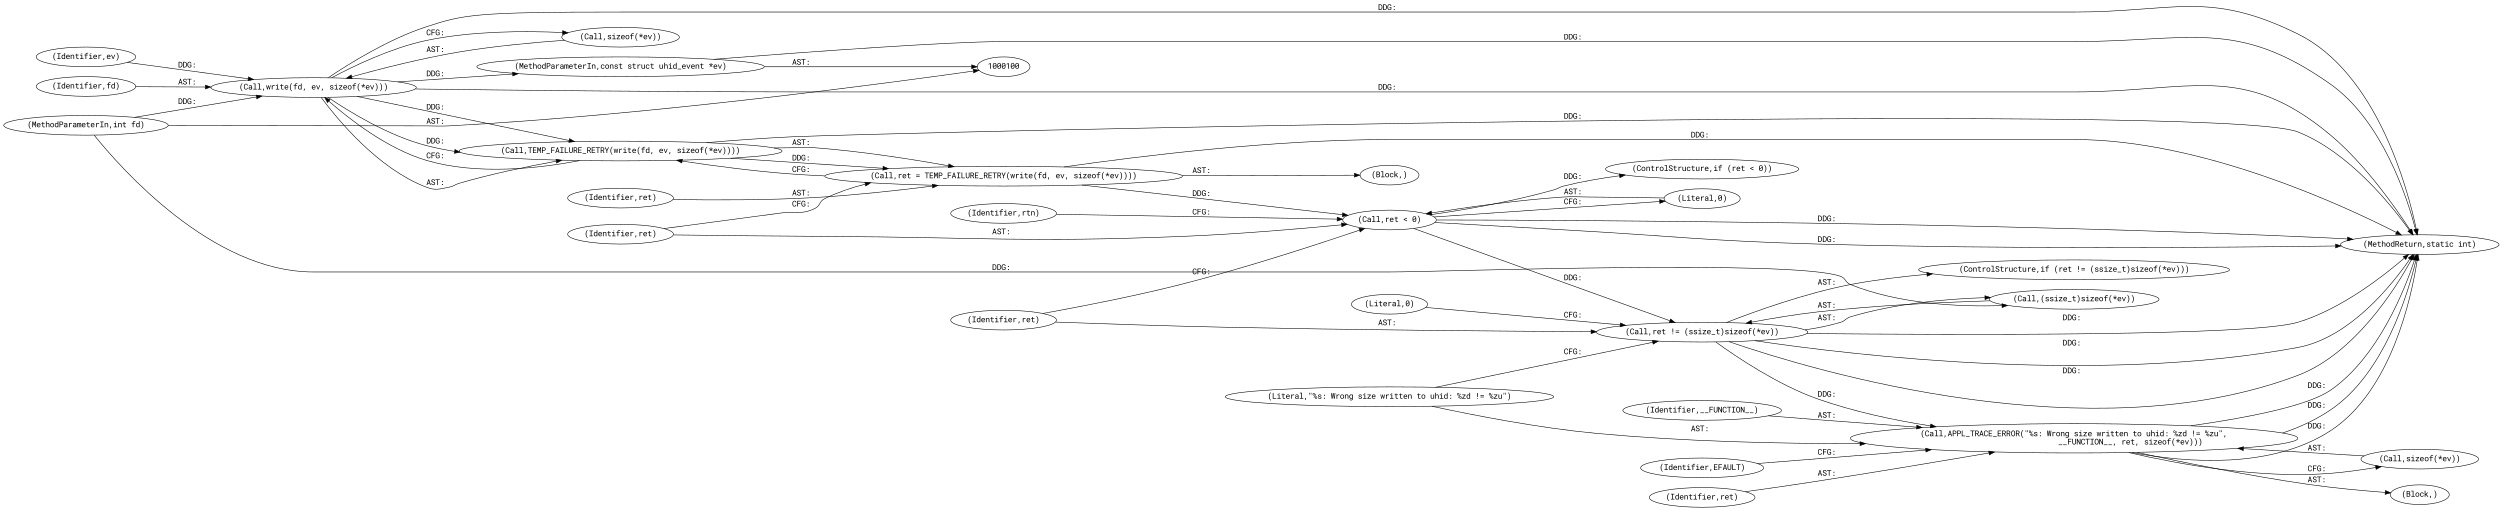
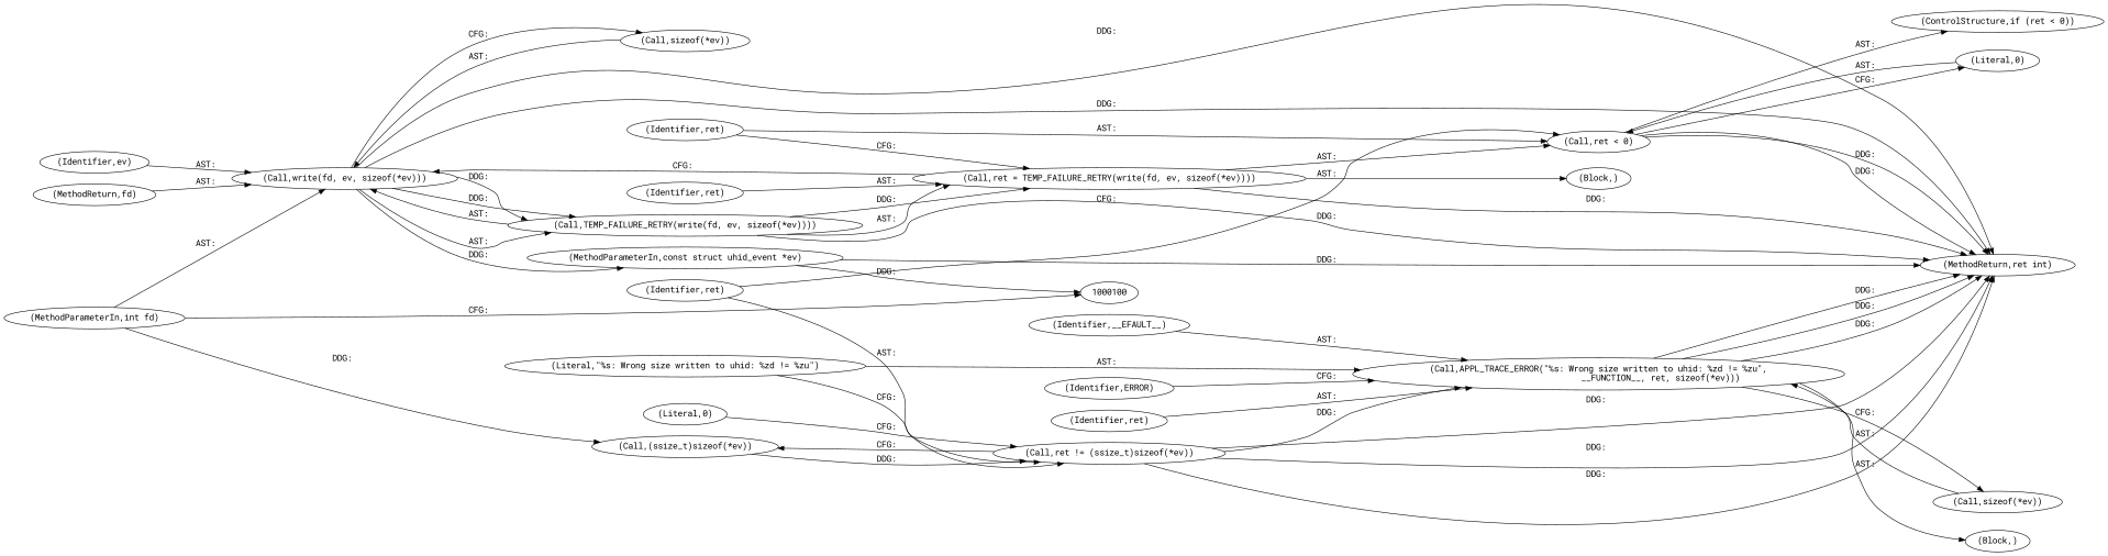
  digraph {
    fontname="Roboto Mono"
    rankdir=LR
    node [fontname="Roboto Mono"]
    edge [fontname="Roboto Mono"]
    n1 [label="(Call,write(fd, ev, sizeof(*ev)))"]
    n2 [label="(Call,TEMP_FAILURE_RETRY(write(fd, ev, sizeof(*ev))))"]
    n3 [label="(Call,sizeof(*ev))"]
-   n4 [label="(MethodReturn,static int)"]
+   n4 [label="(MethodReturn,ret int)"]
    n5 [label="(MethodParameterIn,const struct uhid_event *ev)"]
    n6 [label="(Call,ret = TEMP_FAILURE_RETRY(write(fd, ev, sizeof(*ev))))"]
    n7 [label="(MethodParameterIn,int fd)"]
    1000100
    n9 [label="(Call,(ssize_t)sizeof(*ev))"]
    n10 [label="(Call,ret < 0)"]
    n11 [label="(Block,)"]
    n12 [label="(Call,ret != (ssize_t)sizeof(*ev))"]
    n13 [label="(ControlStructure,if (ret < 0))"]
    n14 [label="(Literal,0)"]
    n15 [label="(Call,APPL_TRACE_ERROR(\"%s: Wrong size written to uhid: %zd != %zu\",\n                         __FUNCTION__, ret, sizeof(*ev)))"]
-   n16 [label="(ControlStructure,if (ret != (ssize_t)sizeof(*ev)))"]
    n17 [label="(Call,sizeof(*ev))"]
    n18 [label="(Block,)"]
    n19 [label="(Literal,\"%s: Wrong size written to uhid: %zd != %zu\")"]
-   n20 [label="(Identifier,EFAULT)"]
+   n20 [label="(Identifier,ERROR)"]
    n21 [label="(Identifier,ret)"]
-   n22 [label="(Identifier,__FUNCTION__)"]
+   n22 [label="(Identifier,__EFAULT__)"]
    n23 [label="(Literal,0)"]
    n24 [label="(Identifier,ret)"]
    n25 [label="(Identifier,ret)"]
-   n26 [label="(Identifier,fd)"]
+   n26 [label="(MethodReturn,fd)"]
    n27 [label="(Identifier,ret)"]
    n28 [label="(Identifier,ev)"]
-   n29 [label="(Identifier,rtn)"]
    n1 -> n2 [label="AST: "]
    n1 -> n2 [label="DDG: "]
    n1 -> n2 [label="DDG: "]
    n1 -> n3 [label="CFG: "]
    n1 -> n4 [label="DDG: "]
    n1 -> n4 [label="DDG: "]
    n1 -> n5 [label="DDG: "]
-   n2 -> n1 [label="CFG: "]
+   n2 -> n1 [label="AST: "]
    n2 -> n4 [label="DDG: "]
    n2 -> n6 [label="AST: "]
    n2 -> n6 [label="DDG: "]
    n3 -> n1 [label="AST: "]
    n5 -> n4 [label="DDG: "]
-   n5 -> 1000100 [label="AST: "]
-   n6 -> n2 [label="CFG: "]
+   n5 -> 1000100 [label="DDG: "]
+   n6 -> n1 [label="CFG: "]
    n6 -> n4 [label="DDG: "]
-   n6 -> n10 [label="DDG: "]
+   n6 -> n10 [label="AST: "]
    n6 -> n11 [label="AST: "]
-   n7 -> n1 [label="DDG: "]
-   n7 -> 1000100 [label="AST: "]
+   n7 -> n1 [label="AST: "]
+   n7 -> 1000100 [label="CFG: "]
    n7 -> n9 [label="DDG: "]
-   n9 -> n12 [label="AST: "]
+   n9 -> n12 [label="DDG: "]
    n10 -> n4 [label="DDG: "]
    n10 -> n4 [label="DDG: "]
-   n10 -> n12 [label="DDG: "]
-   n10 -> n13 [label="DDG: "]
+   n10 -> n13 [label="AST: "]
    n10 -> n14 [label="CFG: "]
    n12 -> n4 [label="DDG: "]
    n12 -> n4 [label="DDG: "]
    n12 -> n4 [label="DDG: "]
-   n12 -> n9 [label="AST: "]
+   n12 -> n9 [label="CFG: "]
    n12 -> n15 [label="DDG: "]
-   n12 -> n16 [label="AST: "]
    n14 -> n10 [label="AST: "]
    n15 -> n4 [label="DDG: "]
    n15 -> n4 [label="DDG: "]
    n15 -> n4 [label="DDG: "]
    n15 -> n17 [label="CFG: "]
    n15 -> n18 [label="AST: "]
    n17 -> n15 [label="AST: "]
    n19 -> n12 [label="CFG: "]
    n19 -> n15 [label="AST: "]
    n20 -> n15 [label="CFG: "]
    n21 -> n15 [label="AST: "]
    n22 -> n15 [label="AST: "]
    n23 -> n12 [label="CFG: "]
    n24 -> n10 [label="CFG: "]
    n24 -> n12 [label="AST: "]
    n25 -> n6 [label="CFG: "]
    n25 -> n10 [label="AST: "]
    n26 -> n1 [label="AST: "]
    n27 -> n6 [label="AST: "]
-   n28 -> n1 [label="DDG: "]
-   n29 -> n10 [label="CFG: "]
+   n28 -> n1 [label="AST: "]
  }
